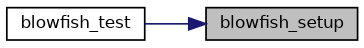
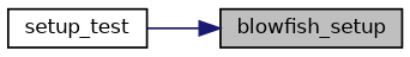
  digraph {
    rankdir=RL
    node [color=black fontname=Helvetica fontsize=10 shape=record style=filled]
    n1 [fillcolor=grey75 fontcolor=black height=0.2 label=blowfish_setup width=0.4]
-   n2 [fillcolor=white height=0.2 label=blowfish_test width=0.4]
+   n2 [fillcolor=white height=0.2 label=setup_test width=0.4]
    n1 -> n2 [color=midnightblue dir=back fontname=Helvetica fontsize=10 labelfontname=Helvetica labelfontsize=10 style=solid]
  }
